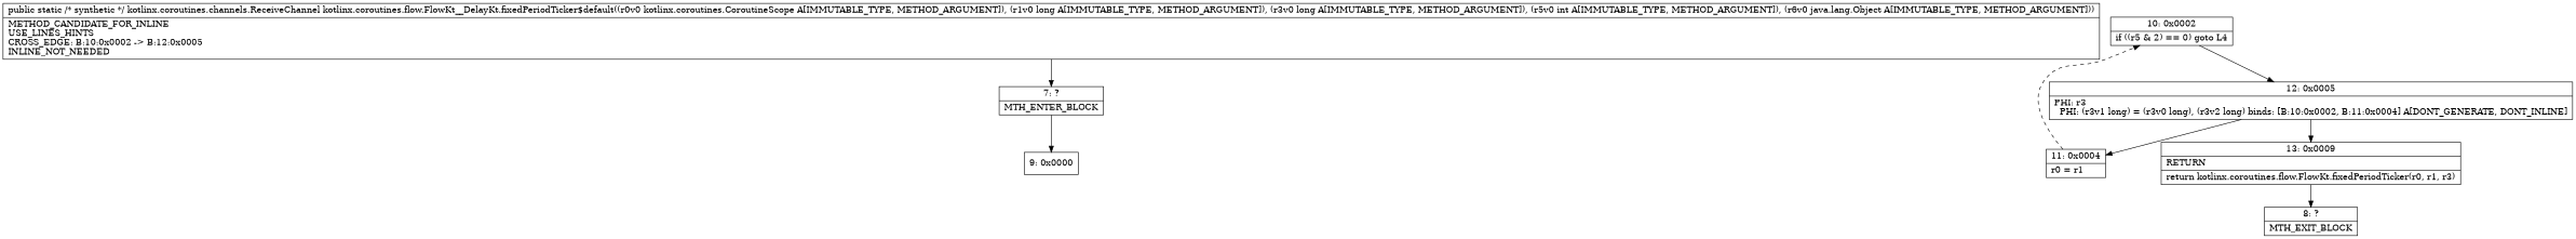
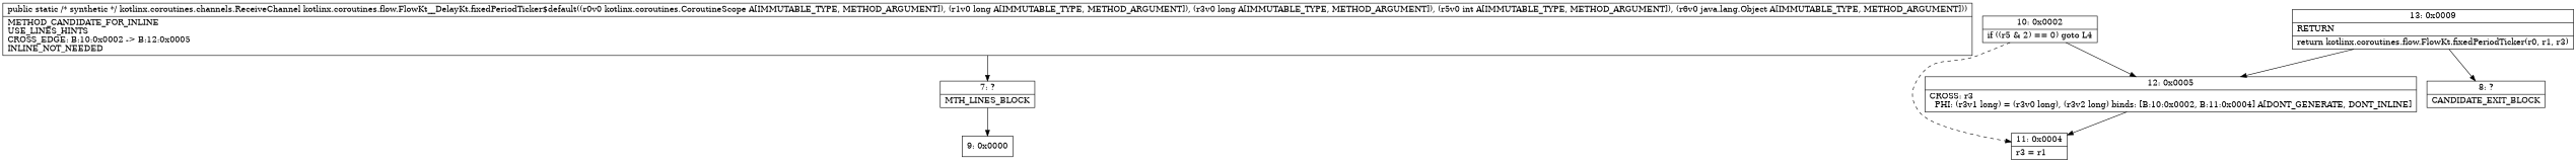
  digraph {
    node [shape=record]
-   n1 [label="{7\:\ ?|MTH_ENTER_BLOCK\l}"]
+   n1 [label="{7\:\ ?|MTH_LINES_BLOCK\l}"]
    n2 [label="{9\:\ 0x0000}"]
    n3 [label="{10\:\ 0x0002|if ((r5 & 2) == 0) goto L4\l}"]
-   n4 [label="{11\:\ 0x0004|r0 = r1\l}"]
-   n5 [label="{12\:\ 0x0005|PHI: r3 \l  PHI: (r3v1 long) = (r3v0 long), (r3v2 long) binds: [B:10:0x0002, B:11:0x0004] A[DONT_GENERATE, DONT_INLINE]\l}"]
+   n4 [label="{11\:\ 0x0004|r3 = r1\l}"]
+   n5 [label="{12\:\ 0x0005|CROSS: r3 \l  PHI: (r3v1 long) = (r3v0 long), (r3v2 long) binds: [B:10:0x0002, B:11:0x0004] A[DONT_GENERATE, DONT_INLINE]\l}"]
    n6 [label="{13\:\ 0x0009|RETURN\l|return kotlinx.coroutines.flow.FlowKt.fixedPeriodTicker(r0, r1, r3)\l}"]
-   n7 [label="{8\:\ ?|MTH_EXIT_BLOCK\l}"]
+   n7 [label="{8\:\ ?|CANDIDATE_EXIT_BLOCK\l}"]
    n8 [label="{public static \/* synthetic *\/ kotlinx.coroutines.channels.ReceiveChannel kotlinx.coroutines.flow.FlowKt__DelayKt.fixedPeriodTicker$default((r0v0 kotlinx.coroutines.CoroutineScope A[IMMUTABLE_TYPE, METHOD_ARGUMENT]), (r1v0 long A[IMMUTABLE_TYPE, METHOD_ARGUMENT]), (r3v0 long A[IMMUTABLE_TYPE, METHOD_ARGUMENT]), (r5v0 int A[IMMUTABLE_TYPE, METHOD_ARGUMENT]), (r6v0 java.lang.Object A[IMMUTABLE_TYPE, METHOD_ARGUMENT]))  | METHOD_CANDIDATE_FOR_INLINE\lUSE_LINES_HINTS\lCROSS_EDGE: B:10:0x0002 \-\> B:12:0x0005\lINLINE_NOT_NEEDED\l}"]
    n1 -> n2
-   n4 -> n3 [style=dashed]
+   n3 -> n4 [style=dashed]
    n3 -> n5
    n5 -> n4
-   n5 -> n6
+   n6 -> n5
    n6 -> n7
    n8 -> n1
  }
